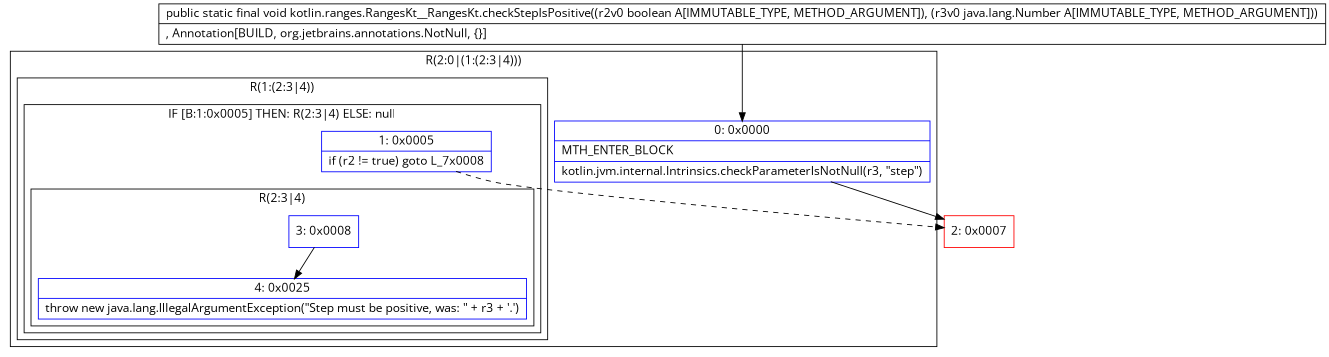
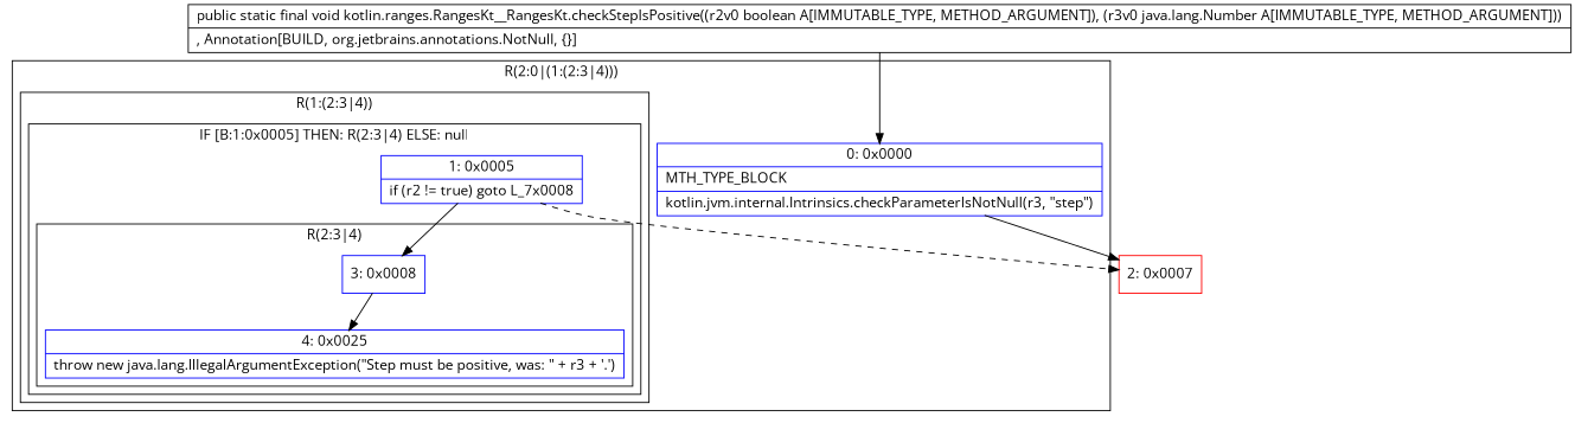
  digraph {
    fontname="Open Sans"
    node [color=blue fontname="Open Sans" shape=record]
    edge [fontname="Open Sans"]
    n1 [label="{3\:\ 0x0008}"]
    n2 [label="{4\:\ 0x0025|throw new java.lang.IllegalArgumentException(\"Step must be positive, was: \" + r3 + '.')\l}"]
    n3 [label="{1\:\ 0x0005|if (r2 != true) goto L_7x0008\l}"]
-   n4 [label="{0\:\ 0x0000|MTH_ENTER_BLOCK\l|kotlin.jvm.internal.Intrinsics.checkParameterIsNotNull(r3, \"step\")\l}"]
+   n4 [label="{0\:\ 0x0000|MTH_TYPE_BLOCK\l|kotlin.jvm.internal.Intrinsics.checkParameterIsNotNull(r3, \"step\")\l}"]
    n5 [color=red label="{2\:\ 0x0007}"]
    n6 [label="{public static final void kotlin.ranges.RangesKt__RangesKt.checkStepIsPositive((r2v0 boolean A[IMMUTABLE_TYPE, METHOD_ARGUMENT]), (r3v0 java.lang.Number A[IMMUTABLE_TYPE, METHOD_ARGUMENT]))  | , Annotation[BUILD, org.jetbrains.annotations.NotNull, \{\}]\l}" color=""]
    subgraph cluster_1 {
      label="R(2:0|(1:(2:3|4)))"
      n4
      subgraph cluster_2 {
        label="R(1:(2:3|4))"
        subgraph cluster_3 {
          label="IF [B:1:0x0005] THEN: R(2:3|4) ELSE: null"
          n3
          subgraph cluster_4 {
            label="R(2:3|4)"
            n1
            n2
          }
        }
      }
    }
    n1 -> n2
+   n3 -> n1
    n3 -> n5 [style=dashed]
    n4 -> n5
    n6 -> n4
  }
